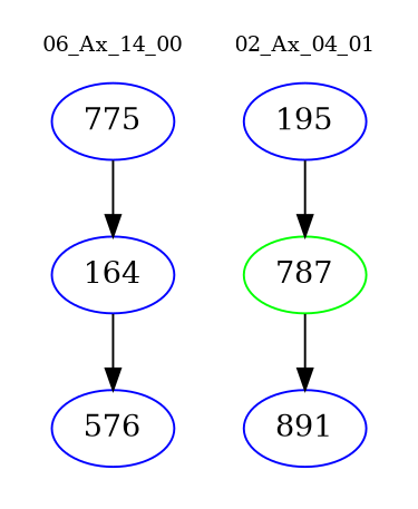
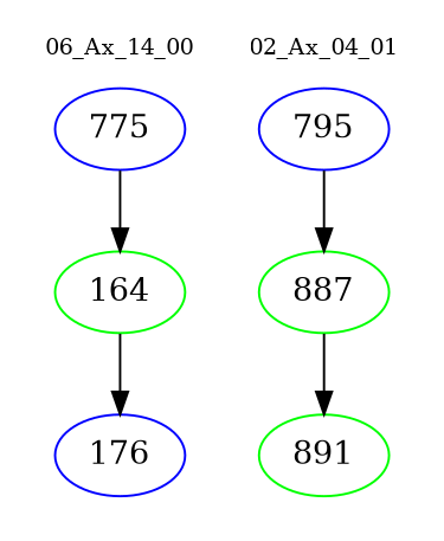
  digraph {
    node [color=blue]
    edge [color=black]
    n1 [label=775]
-   n2 [label=164]
-   n3 [label=576]
-   n4 [label=195]
-   n5 [color=green label=787]
-   n6 [label=891]
+   n2 [color=green label=164]
+   n3 [label=176]
+   n4 [label=795]
+   n5 [color=green label=887]
+   n6 [color=green label=891]
    subgraph cluster_1 {
      color=white
      fontsize=10
      label="06_Ax_14_00"
      n1
      n2
      n3
    }
    subgraph cluster_2 {
      color=white
      fontsize=10
      label="02_Ax_04_01"
      n4
      n5
      n6
    }
    n1 -> n2
    n2 -> n3
    n4 -> n5
    n5 -> n6
  }
